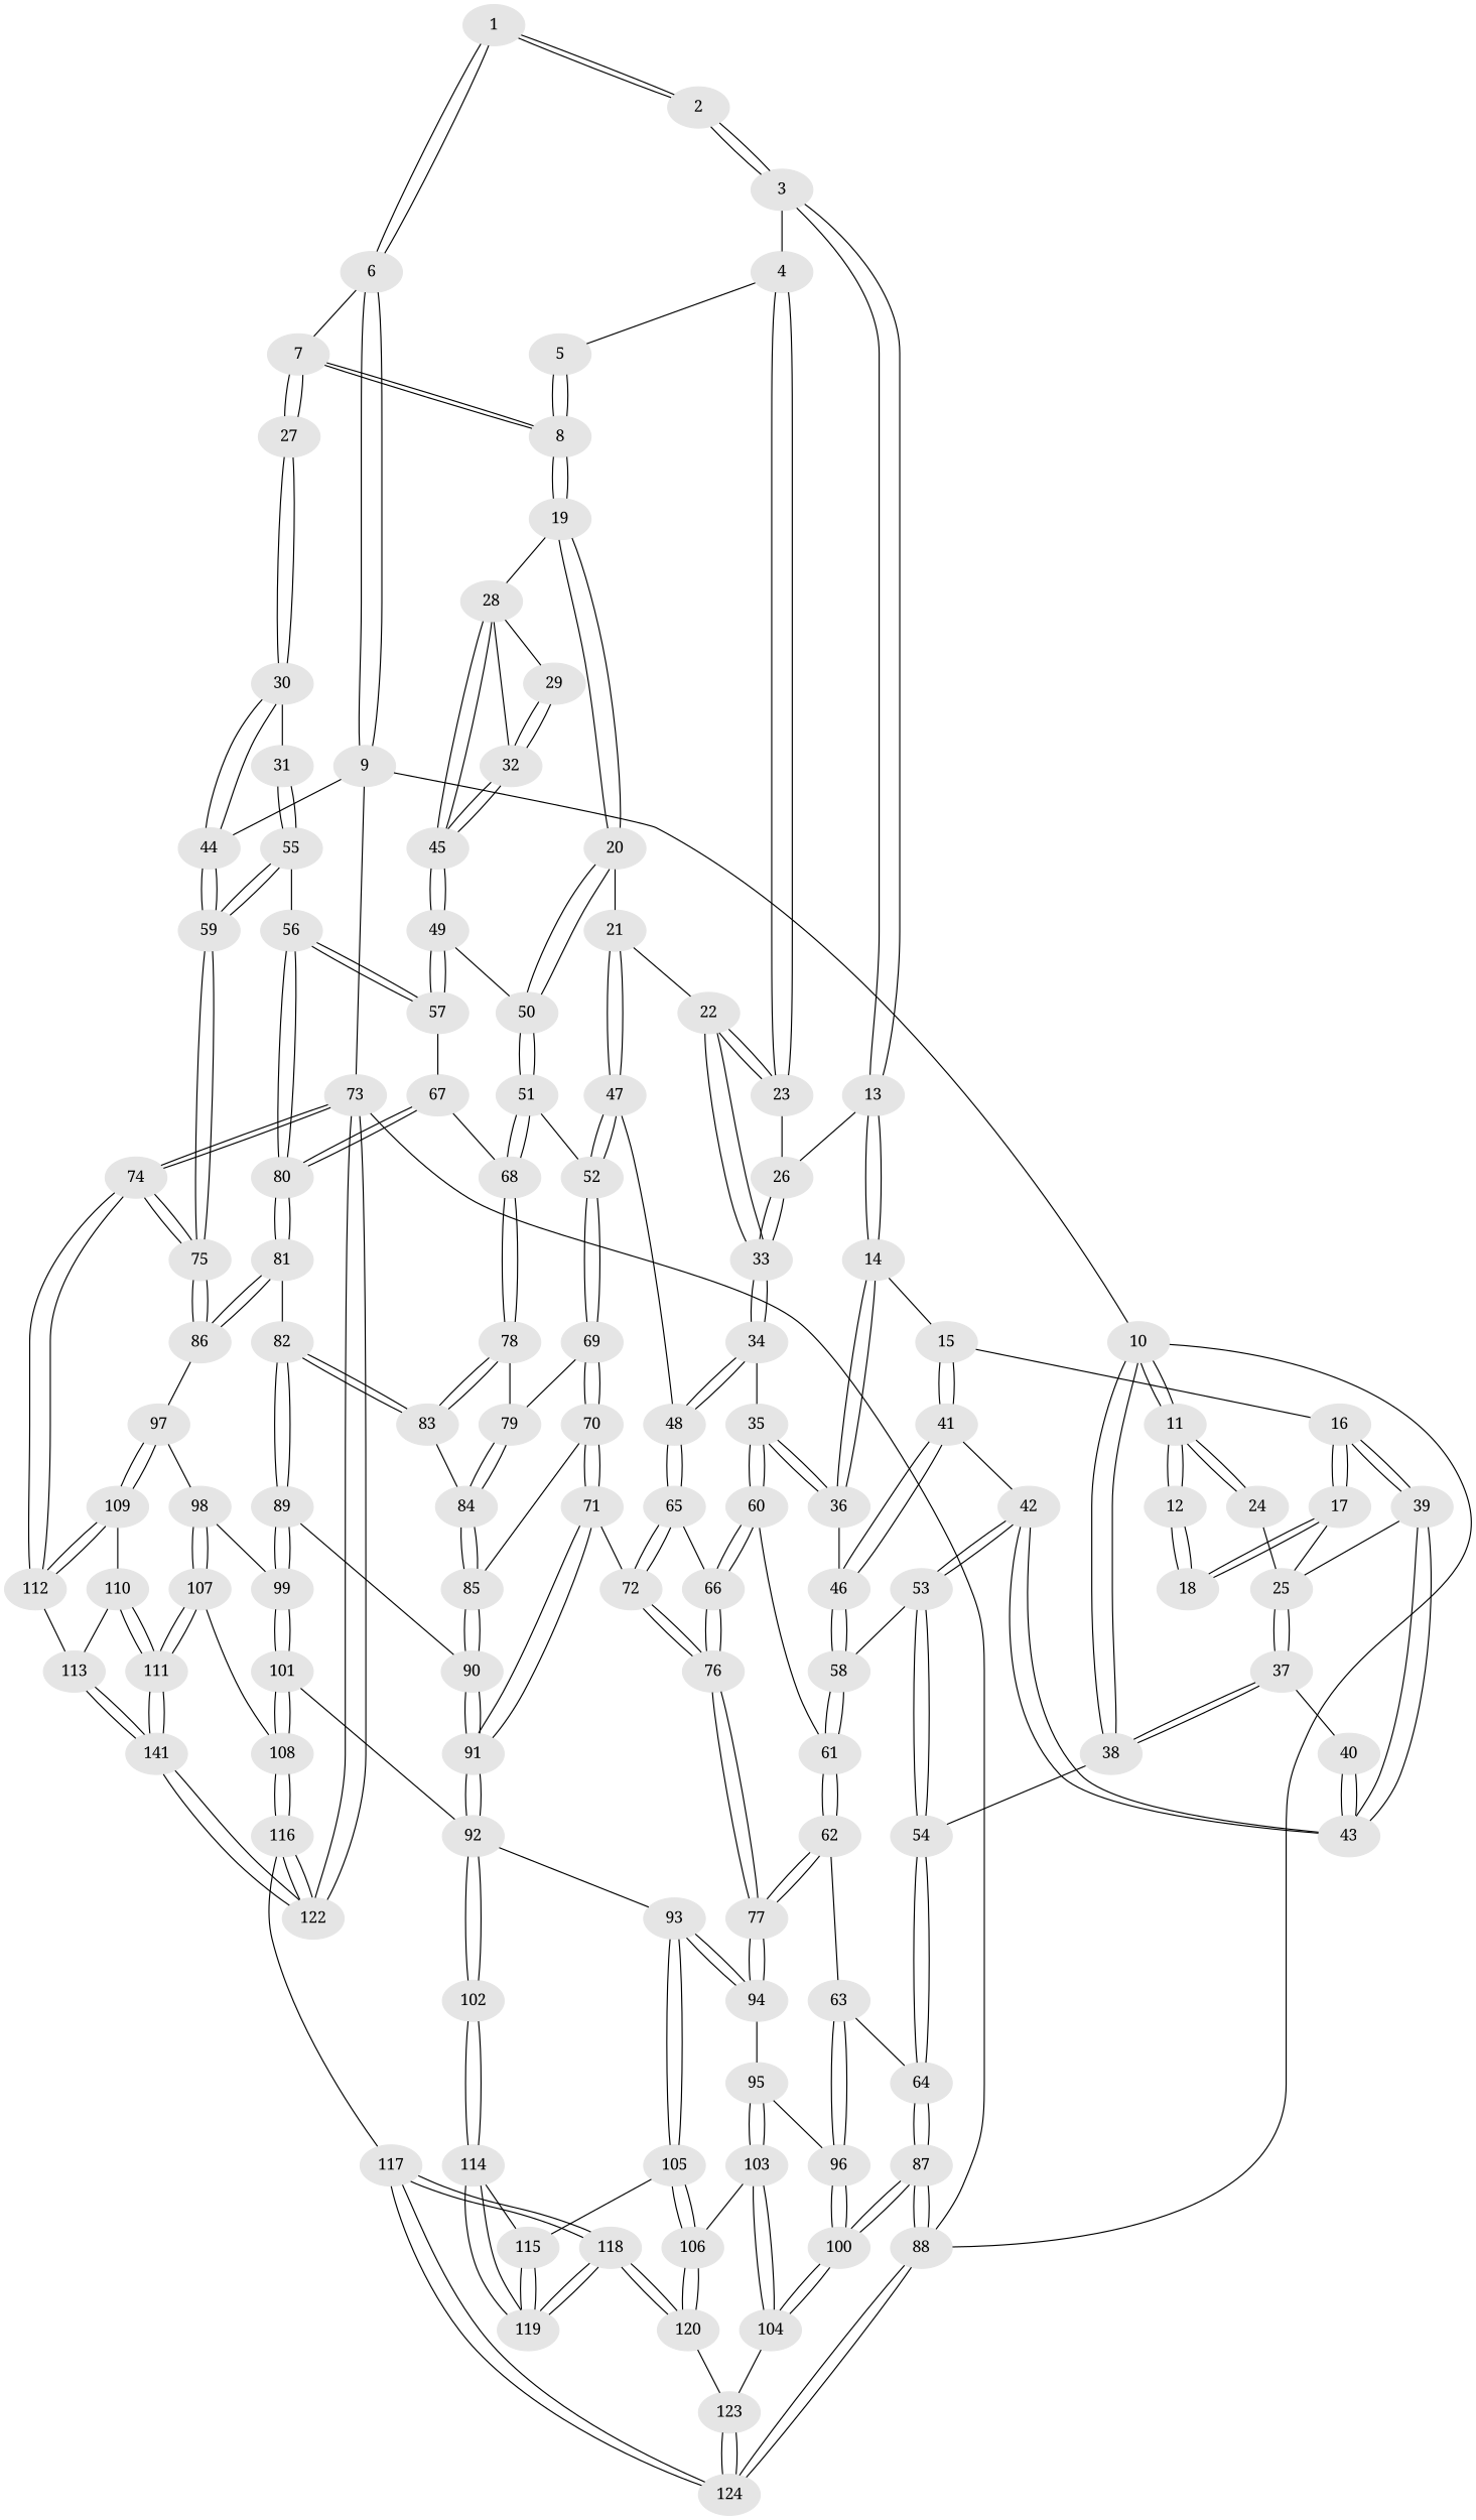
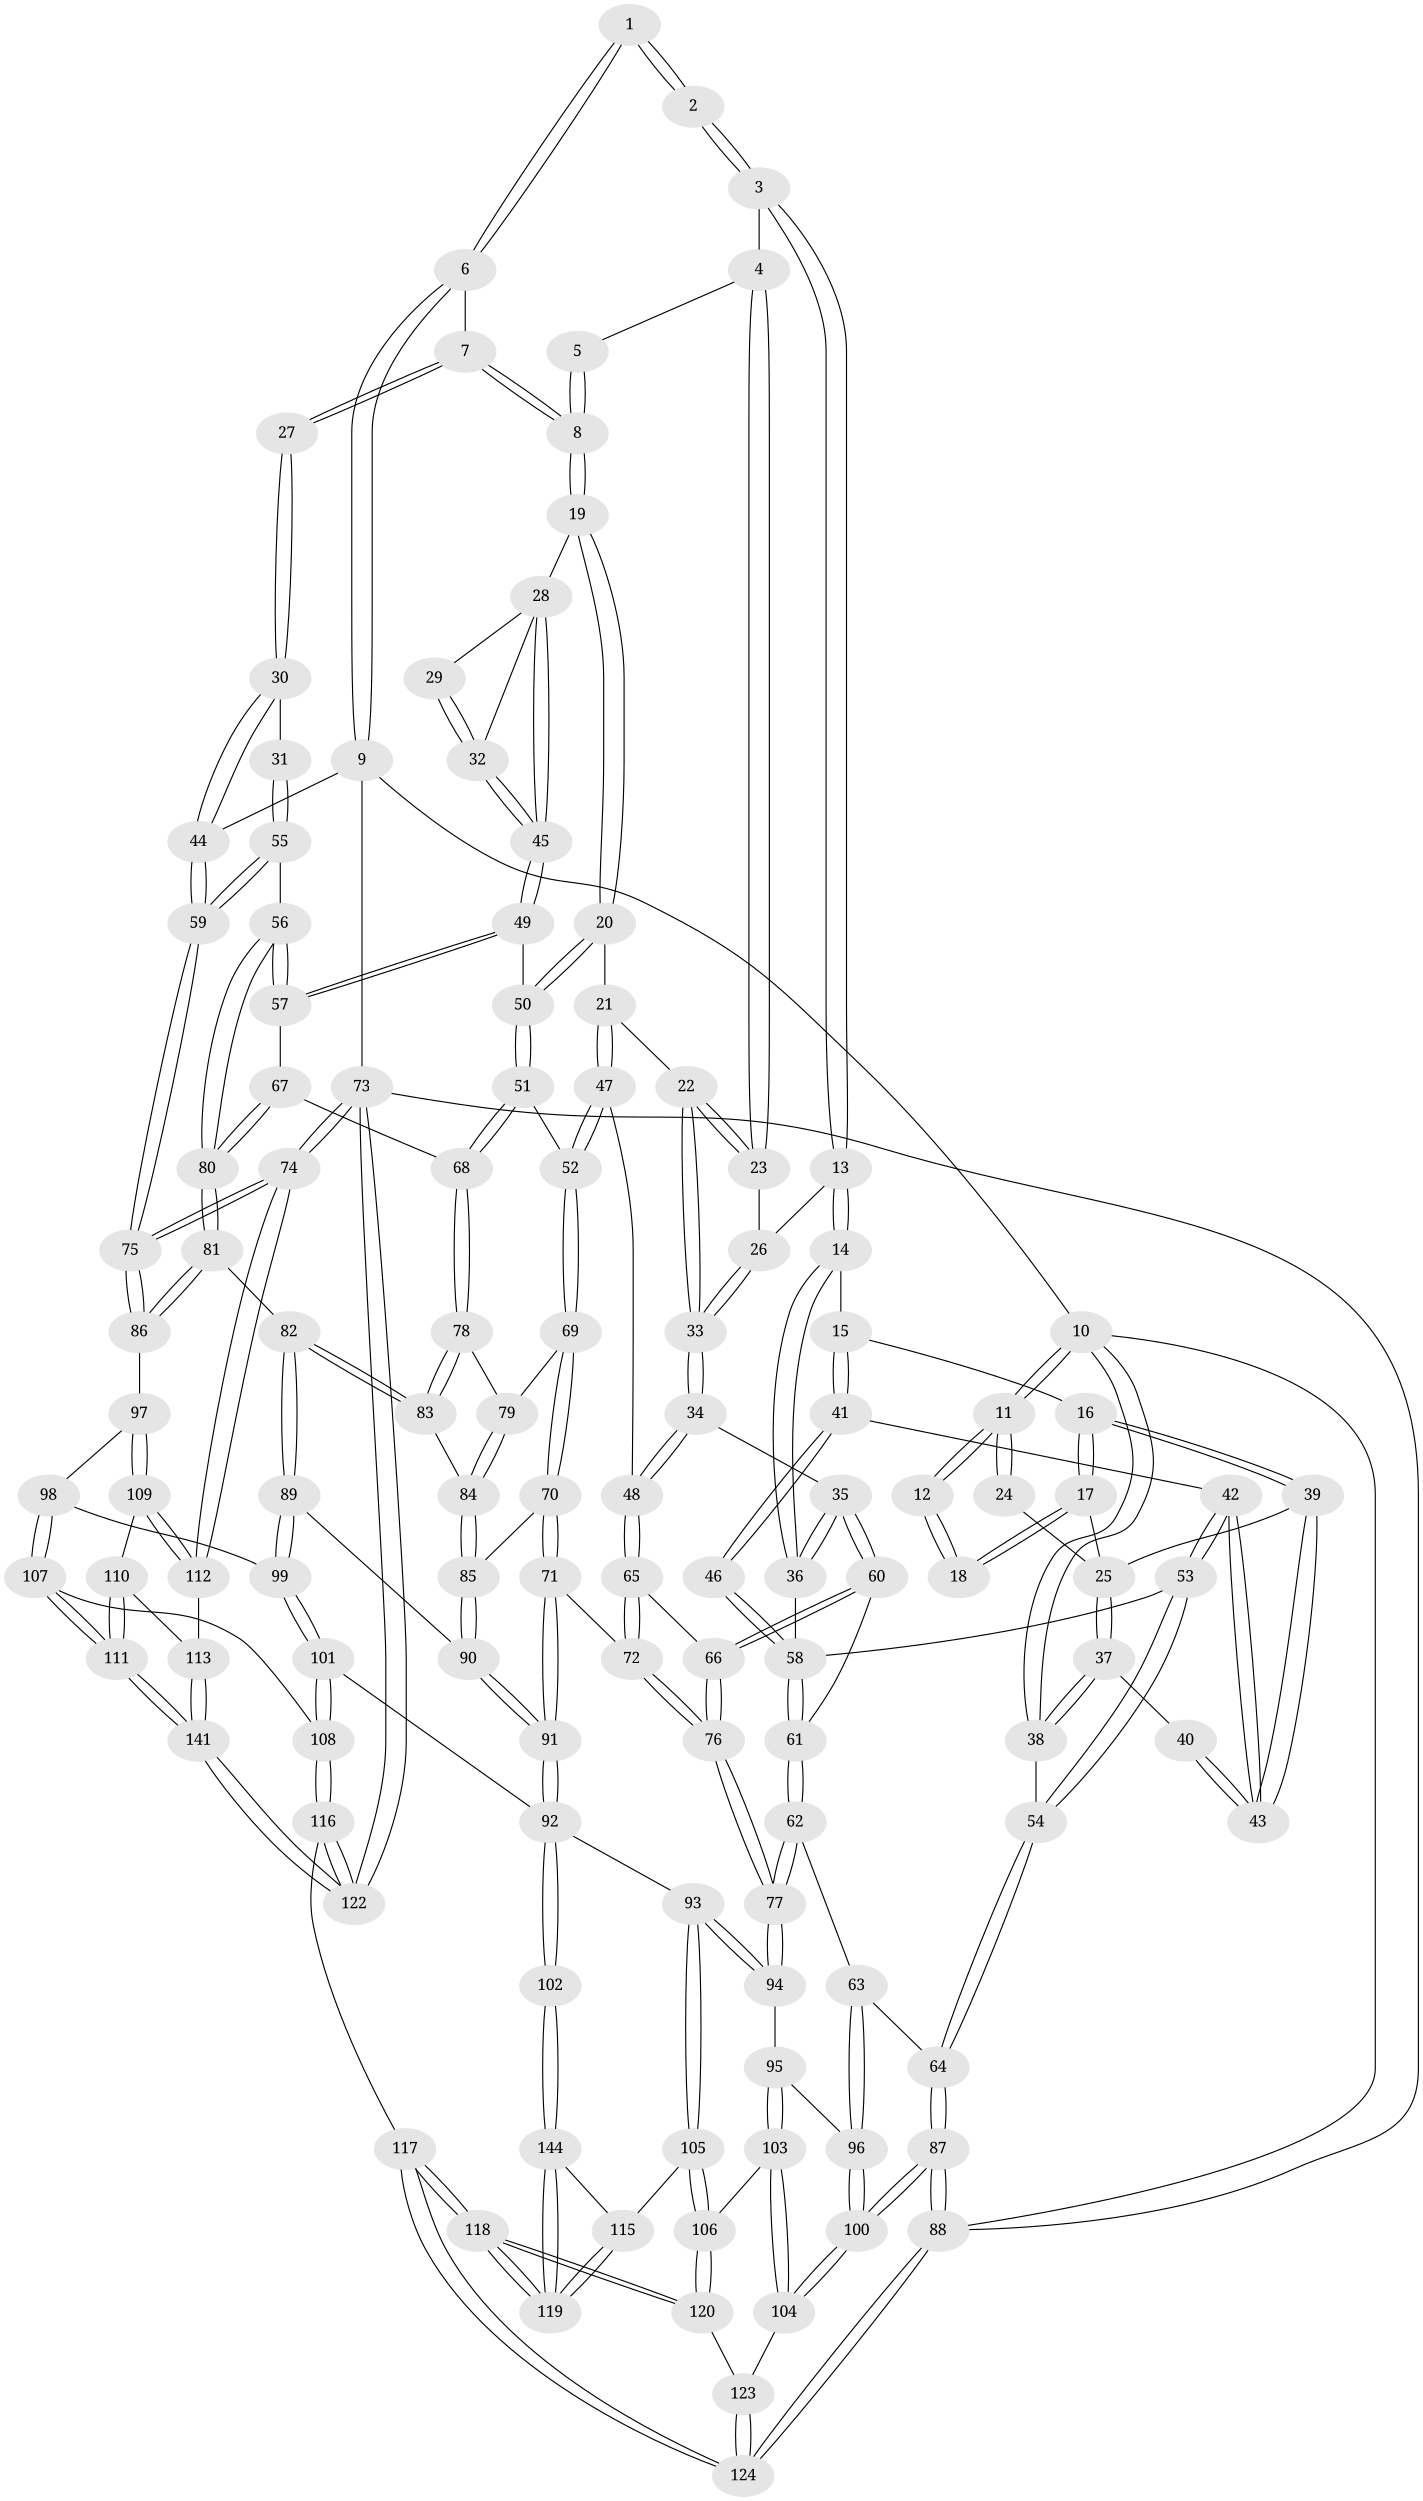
  graph {
    fontname="Noto Serif"
    node [color=gray90 fontname="Noto Serif" style=filled]
    edge [fontname="Noto Serif"]
    1
    2
    6
    3
    7
    9
    4
    13
    5
    23
    14
    26
    8
    19
    27
    10
    44
    73
    30
    20
    28
    11
    38
    88
    59
    74
    122
    12
    24
    54
    124
    18
    25
    15
    36
    33
    16
    41
    46
    17
    39
    42
    43
    37
    21
    50
    29
    45
    32
    22
    47
    51
    48
    52
    34
    40
    31
    49
    55
    56
    35
    60
    65
    61
    66
    58
    64
    53
    75
    57
    69
    72
    67
    68
    78
    70
    79
    87
    80
    81
    62
    86
    76
    63
    77
    96
    94
    100
    83
    71
    85
    84
    91
    90
    92
    112
    113
    97
    95
    82
    89
    99
    98
    109
    104
    101
    93
    102
    105
-   114
+   114 [label=144]
    106
    115
    103
    107
    110
    108
    111
    123
    116
    119
    120
    n122 [label=141]
    117
    118
    1 -- 2
    1 -- 2
    1 -- 6
    1 -- 6
    2 -- 3
    2 -- 3
    6 -- 7
    6 -- 9
    6 -- 9
    3 -- 4
    3 -- 13
    3 -- 13
    7 -- 8
    7 -- 8
    7 -- 27
    7 -- 27
    9 -- 10
    9 -- 44
    9 -- 73
    4 -- 5
    4 -- 23
    4 -- 23
    13 -- 14
    13 -- 14
    13 -- 26
    5 -- 8
    5 -- 8
    23 -- 26
    14 -- 15
    14 -- 36
    14 -- 36
    26 -- 33
    26 -- 33
    8 -- 19
    8 -- 19
    19 -- 20
    19 -- 20
    19 -- 28
    27 -- 30
    27 -- 30
    10 -- 11
    10 -- 11
    10 -- 38
    10 -- 38
    10 -- 88
    44 -- 59
    44 -- 59
    73 -- 88
    73 -- 74
    73 -- 74
    73 -- 122
    73 -- 122
    30 -- 44
    30 -- 44
    30 -- 31
    20 -- 21
    20 -- 50
    20 -- 50
    28 -- 29
    28 -- 45
    28 -- 45
    28 -- 32
    11 -- 12
    11 -- 12
    11 -- 24
    11 -- 24
    38 -- 54
    88 -- 124
    88 -- 124
    59 -- 75
    59 -- 75
    74 -- 75
    74 -- 75
    74 -- 112
    74 -- 112
    12 -- 18
    12 -- 18
    24 -- 25
    54 -- 64
    54 -- 64
    25 -- 37
    25 -- 37
    15 -- 16
    15 -- 41
    15 -- 41
-   36 -- 46
+   36 -- 58
    33 -- 34
    33 -- 34
    16 -- 17
    16 -- 17
    16 -- 39
    16 -- 39
    41 -- 46
    41 -- 46
    41 -- 42
    46 -- 58
    46 -- 58
    17 -- 18
    17 -- 18
    17 -- 25
    39 -- 25
    39 -- 43
    39 -- 43
    42 -- 43
    42 -- 43
    42 -- 53
    42 -- 53
    37 -- 38
    37 -- 38
    37 -- 40
    21 -- 22
    21 -- 47
    21 -- 47
    50 -- 51
    50 -- 51
    29 -- 32
    29 -- 32
    45 -- 49
    45 -- 49
    32 -- 45
    32 -- 45
    22 -- 23
    22 -- 23
    22 -- 33
    22 -- 33
    47 -- 48
    47 -- 52
    47 -- 52
    51 -- 52
    51 -- 68
    51 -- 68
    48 -- 65
    48 -- 65
    52 -- 69
    52 -- 69
    34 -- 48
    34 -- 48
    34 -- 35
    40 -- 43
    40 -- 43
    31 -- 55
    31 -- 55
    49 -- 50
    49 -- 57
    49 -- 57
    55 -- 59
    55 -- 59
    55 -- 56
    56 -- 57
    56 -- 57
    56 -- 80
    56 -- 80
    35 -- 36
    35 -- 36
    35 -- 60
    35 -- 60
    60 -- 61
    60 -- 66
    60 -- 66
    65 -- 66
    65 -- 72
    65 -- 72
    61 -- 62
    61 -- 62
    66 -- 76
    66 -- 76
    58 -- 61
    58 -- 61
    64 -- 87
    64 -- 87
    53 -- 54
    53 -- 54
    53 -- 58
    75 -- 86
    75 -- 86
    57 -- 67
    69 -- 70
    69 -- 70
    69 -- 79
    72 -- 76
    72 -- 76
    67 -- 68
    67 -- 80
    67 -- 80
    68 -- 78
    68 -- 78
    78 -- 79
    78 -- 83
    78 -- 83
    70 -- 71
    70 -- 71
    70 -- 85
    79 -- 84
    79 -- 84
    87 -- 88
    87 -- 88
    87 -- 100
    87 -- 100
    80 -- 81
    80 -- 81
    81 -- 86
    81 -- 86
    81 -- 82
    62 -- 63
    62 -- 77
    62 -- 77
    86 -- 97
    76 -- 77
    76 -- 77
    63 -- 64
    63 -- 96
    63 -- 96
    77 -- 94
    77 -- 94
    96 -- 100
    96 -- 100
    94 -- 95
    100 -- 104
    100 -- 104
    83 -- 84
    71 -- 72
    71 -- 91
    71 -- 91
    85 -- 90
    85 -- 90
    84 -- 85
    84 -- 85
    91 -- 92
    91 -- 92
    90 -- 91
    90 -- 91
    92 -- 93
    92 -- 102
    92 -- 102
    112 -- 113
    113 -- n122
    113 -- n122
    97 -- 98
    97 -- 109
    97 -- 109
    95 -- 96
    95 -- 103
    95 -- 103
    82 -- 83
    82 -- 83
    82 -- 89
    82 -- 89
    89 -- 90
    89 -- 99
    89 -- 99
    99 -- 101
    99 -- 101
    98 -- 99
    98 -- 107
    98 -- 107
    109 -- 112
    109 -- 112
    109 -- 110
    104 -- 123
    101 -- 92
    101 -- 108
    101 -- 108
    93 -- 94
    93 -- 94
    93 -- 105
    93 -- 105
    102 -- 114
    102 -- 114
    105 -- 106
    105 -- 106
    105 -- 115
    114 -- 115
    114 -- 119
    114 -- 119
    106 -- 120
    106 -- 120
    115 -- 119
    115 -- 119
    103 -- 104
    103 -- 104
    103 -- 106
    107 -- 108
    107 -- 111
    107 -- 111
    110 -- 113
    110 -- 111
    110 -- 111
    108 -- 116
    108 -- 116
    111 -- n122
    111 -- n122
    123 -- 124
    123 -- 124
    116 -- 122
    116 -- 122
    116 -- 117
    120 -- 123
    n122 -- 122
    n122 -- 122
    117 -- 124
    117 -- 124
    117 -- 118
    117 -- 118
    118 -- 119
    118 -- 119
    118 -- 120
    118 -- 120
  }
